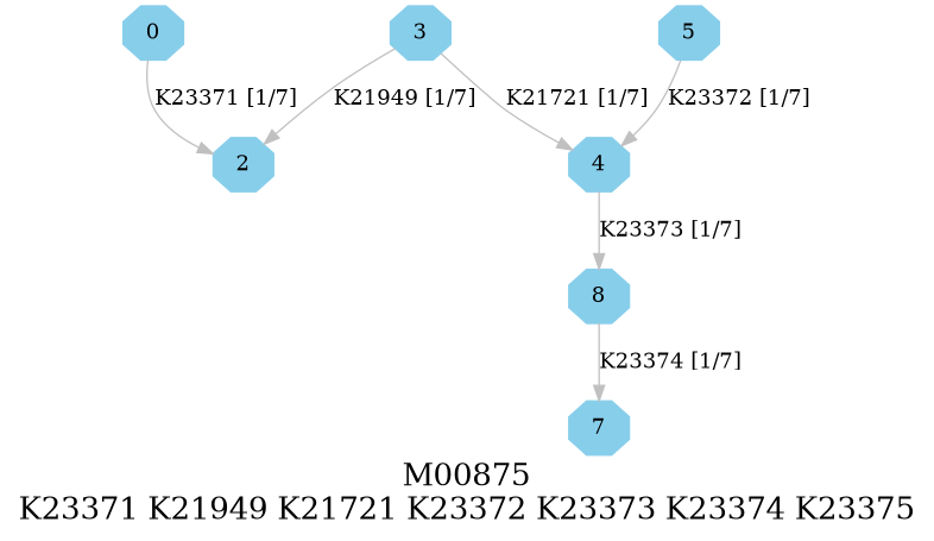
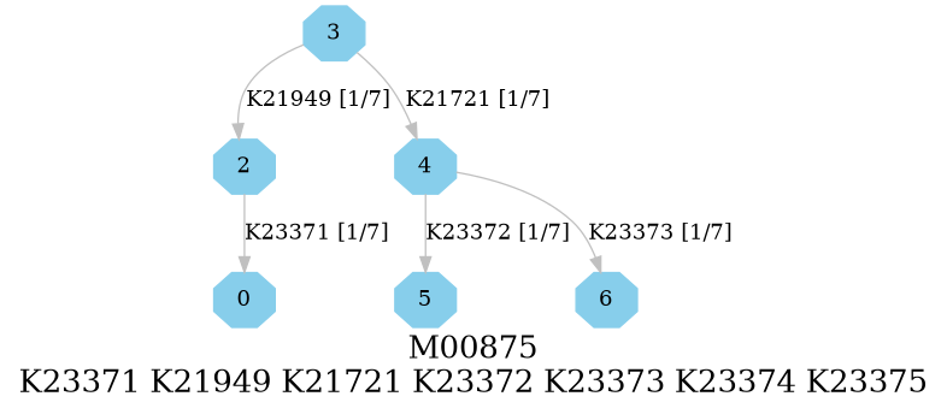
  digraph {
    fontsize=20
    label="M00875\nK23371 K21949 K21721 K23372 K23373 K23374 K23375"
    node [color=skyblue shape=octagon style=filled]
    edge [color=grey]
    0 [height=.3 width=.3]
    2 [height=.3 width=.3]
    3 [height=.3 width=.3]
    4 [height=.3 width=.3]
    5 [height=.3 width=.3]
-   6 [height=.3 width=.3 label=8]
-   7 [height=.3 width=.3]
+   6 [height=.3 width=.3]
    subgraph sub_1 {
      0
      2
      3
      4
      5
      6
-     7
    }
-   0 -> 2 [label="K23371 [1/7]"]
+   2 -> 0 [label="K23371 [1/7]"]
    3 -> 2 [label="K21949 [1/7]"]
    3 -> 4 [label="K21721 [1/7]"]
-   5 -> 4 [label="K23372 [1/7]"]
+   4 -> 5 [label="K23372 [1/7]"]
    4 -> 6 [label="K23373 [1/7]"]
-   6 -> 7 [label="K23374 [1/7]"]
  }
